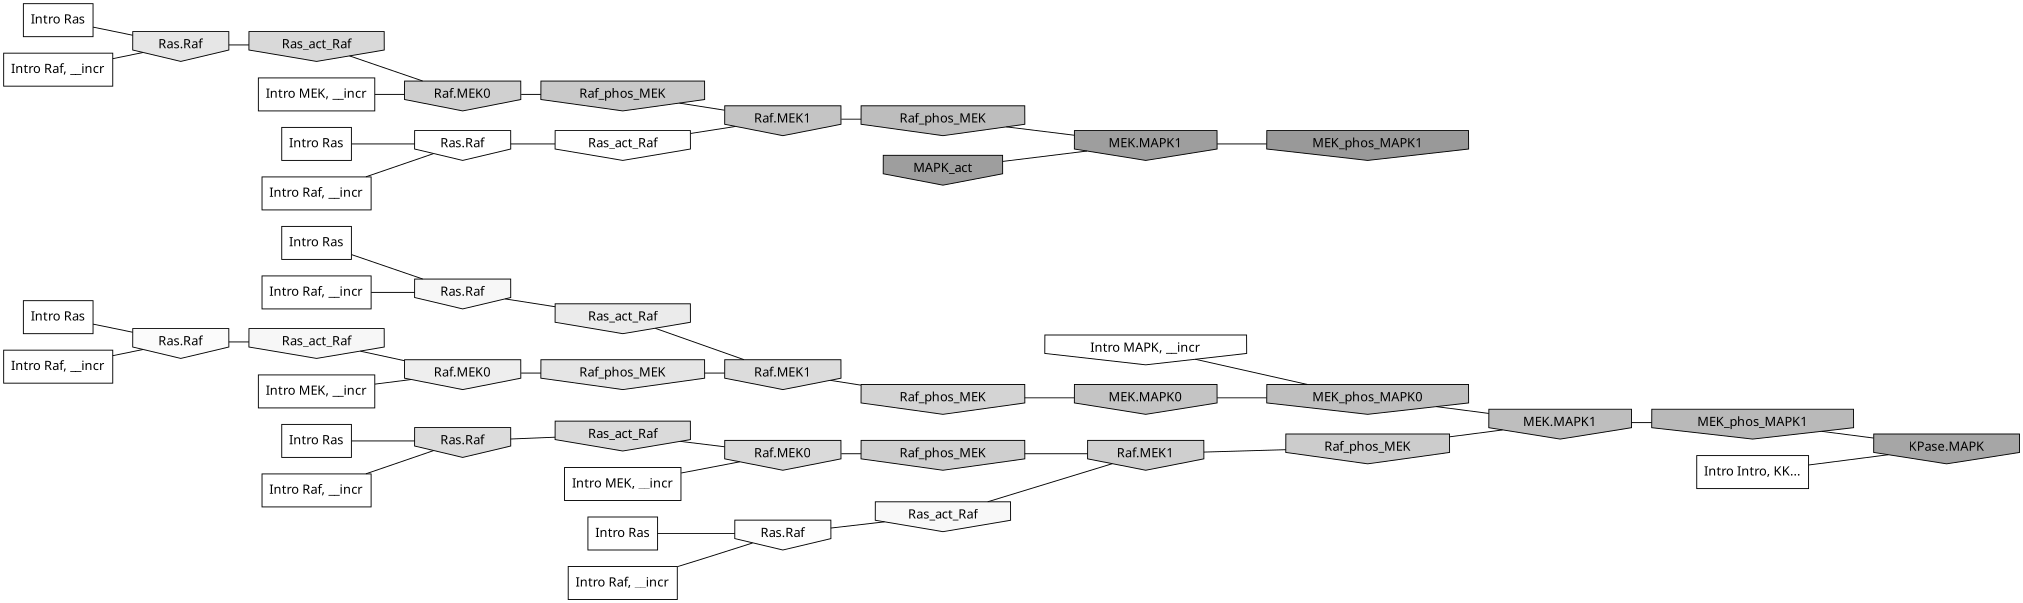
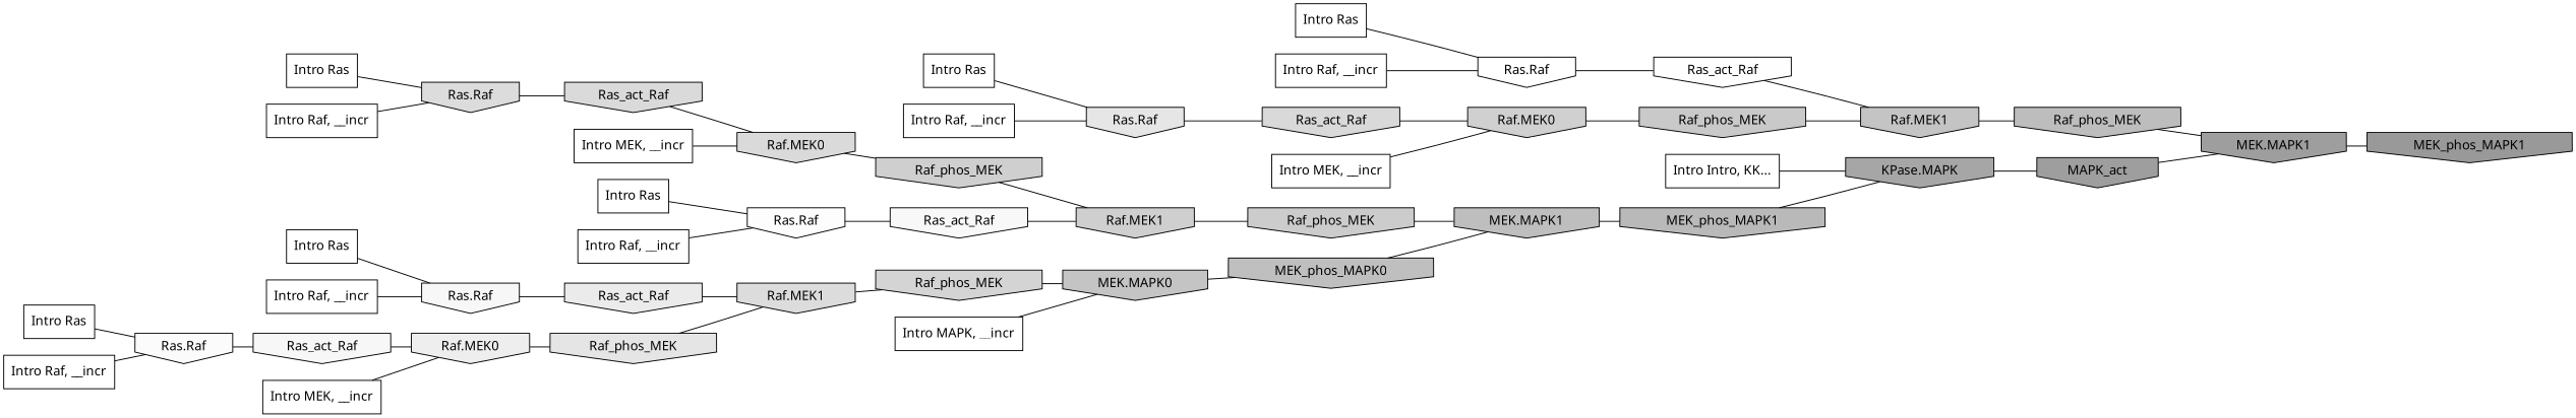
  digraph {
    rankdir=LR
    ranksep=0.30
    node [fillcolor="0.000 0.000 1.000" fontname="CMU Serif" shape=invhouse style=filled]
    edge [color="0.000 0.000 0.000" dir=none fontname="CMU Serif"]
    n1 [label="Intro Ras" shape=rectangle]
    n2 [fillcolor="0.000 0.000 0.861" label="Ras.Raf"]
    n3 [fillcolor="0.000 0.000 0.854" label=Ras_act_Raf]
    n4 [label="Intro Ras" shape=rectangle]
    n5 [fillcolor="0.000 0.000 0.981" label="Ras.Raf"]
    n6 [fillcolor="0.000 0.000 0.968" label=Ras_act_Raf]
    n7 [label="Intro Ras" shape=rectangle]
    n8 [fillcolor="0.000 0.000 0.967" label="Ras.Raf"]
    n9 [fillcolor="0.000 0.000 0.919" label=Ras_act_Raf]
    n10 [label="Intro Ras" shape=rectangle]
    n11 [fillcolor="0.000 0.000 0.990" label="Ras.Raf"]
    n12 [fillcolor="0.000 0.000 0.971" label=Ras_act_Raf]
    n13 [label="Intro Ras" shape=rectangle]
    n14 [fillcolor="0.000 0.000 0.899" label="Ras.Raf"]
    n15 [fillcolor="0.000 0.000 0.850" label=Ras_act_Raf]
    n16 [label="Intro Ras" shape=rectangle]
    n17 [label="Ras.Raf"]
    n18 [fillcolor="0.000 0.000 0.996" label=Ras_act_Raf]
    n19 [label="Intro Raf, __incr" shape=rectangle]
    n20 [label="Intro Raf, __incr" shape=rectangle]
    n21 [label="Intro Raf, __incr" shape=rectangle]
    n22 [label="Intro Raf, __incr" shape=rectangle]
    n23 [label="Intro Raf, __incr" shape=rectangle]
    n24 [label="Intro Raf, __incr" shape=rectangle]
    n25 [label="Intro MEK, __incr" shape=rectangle]
    n26 [fillcolor="0.000 0.000 0.815" label="Raf.MEK0"]
    n27 [fillcolor="0.000 0.000 0.786" label=Raf_phos_MEK]
    n28 [label="Intro MEK, __incr" shape=rectangle]
    n29 [fillcolor="0.000 0.000 0.854" label="Raf.MEK0"]
    n30 [fillcolor="0.000 0.000 0.812" label=Raf_phos_MEK]
    n31 [label="Intro MEK, __incr" shape=rectangle]
    n32 [fillcolor="0.000 0.000 0.931" label="Raf.MEK0"]
    n33 [fillcolor="0.000 0.000 0.896" label=Raf_phos_MEK]
-   n34 [label="Intro MAPK, __incr"]
+   n34 [label="Intro MAPK, __incr" shape=rectangle]
    n35 [fillcolor="0.000 0.000 0.767" label="MEK.MAPK0"]
    n36 [fillcolor="0.000 0.000 0.750" label=MEK_phos_MAPK0]
    n37 [label="Intro Intro, KK..." shape=rectangle]
    n38 [fillcolor="0.000 0.000 0.651" label="KPase.MAPK"]
    n39 [fillcolor="0.000 0.000 0.620" label=MAPK_act]
    n40 [fillcolor="0.000 0.000 0.766" label="Raf.MEK1"]
    n41 [fillcolor="0.000 0.000 0.741" label=Raf_phos_MEK]
    n42 [fillcolor="0.000 0.000 0.809" label="Raf.MEK1"]
    n43 [fillcolor="0.000 0.000 0.800" label=Raf_phos_MEK]
    n44 [fillcolor="0.000 0.000 0.860" label="Raf.MEK1"]
    n45 [fillcolor="0.000 0.000 0.831" label=Raf_phos_MEK]
    n46 [fillcolor="0.000 0.000 0.743" label="MEK.MAPK1"]
    n47 [fillcolor="0.000 0.000 0.725" label=MEK_phos_MAPK1]
    n48 [fillcolor="0.000 0.000 0.620" label="MEK.MAPK1"]
    n49 [fillcolor="0.000 0.000 0.600" label=MEK_phos_MAPK1]
    n1 -> n2
    n2 -> n3
    n3 -> n29
    n4 -> n5
    n5 -> n6
    n6 -> n32
    n7 -> n8
    n8 -> n9
    n9 -> n44
    n10 -> n11
    n11 -> n12
    n12 -> n42
    n13 -> n14
    n14 -> n15
    n15 -> n26
    n16 -> n17
    n17 -> n18
    n18 -> n40
    n19 -> n8
    n20 -> n17
    n21 -> n5
    n22 -> n11
    n23 -> n2
    n24 -> n14
    n25 -> n26
    n26 -> n27
    n27 -> n40
    n28 -> n29
    n29 -> n30
    n30 -> n42
    n31 -> n32
    n32 -> n33
    n33 -> n44
-   n34 -> n36
+   n34 -> n35
    n35 -> n36
    n36 -> n46
    n37 -> n38
+   n38 -> n39
    n39 -> n48
    n40 -> n41
    n41 -> n48
    n42 -> n43
    n43 -> n46
    n44 -> n45
    n45 -> n35
    n46 -> n47
    n47 -> n38
    n48 -> n49
  }
